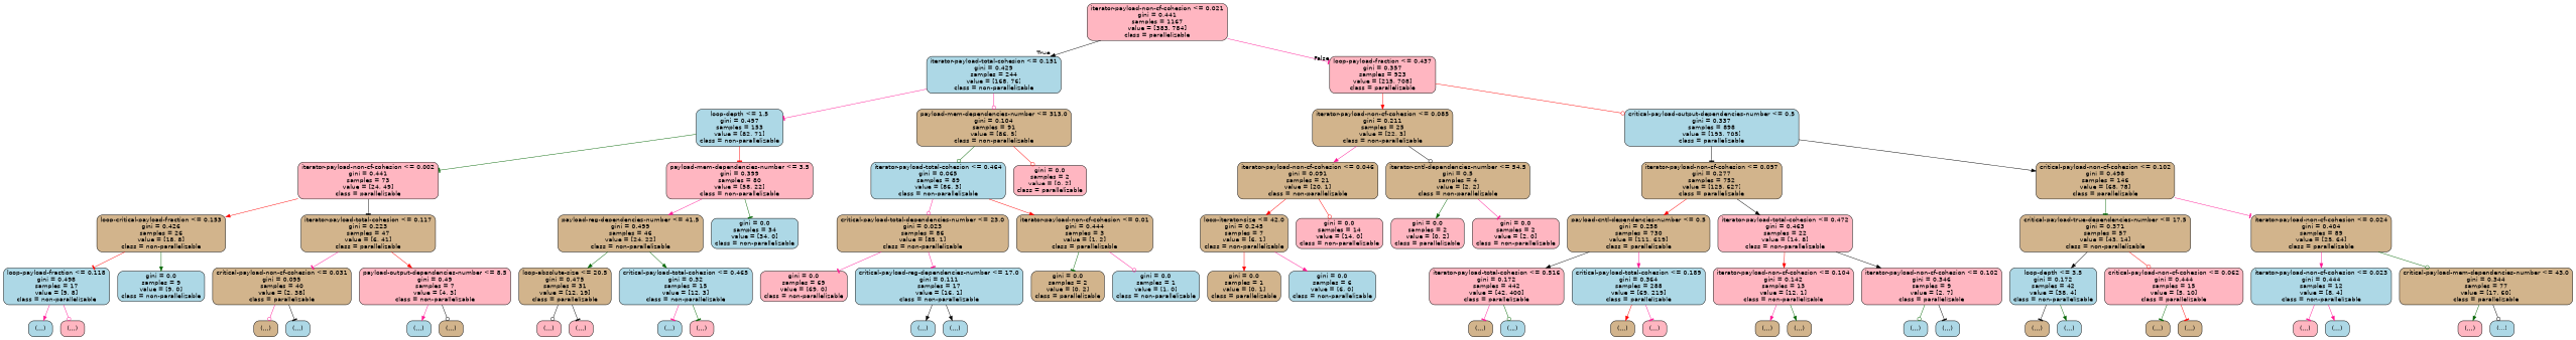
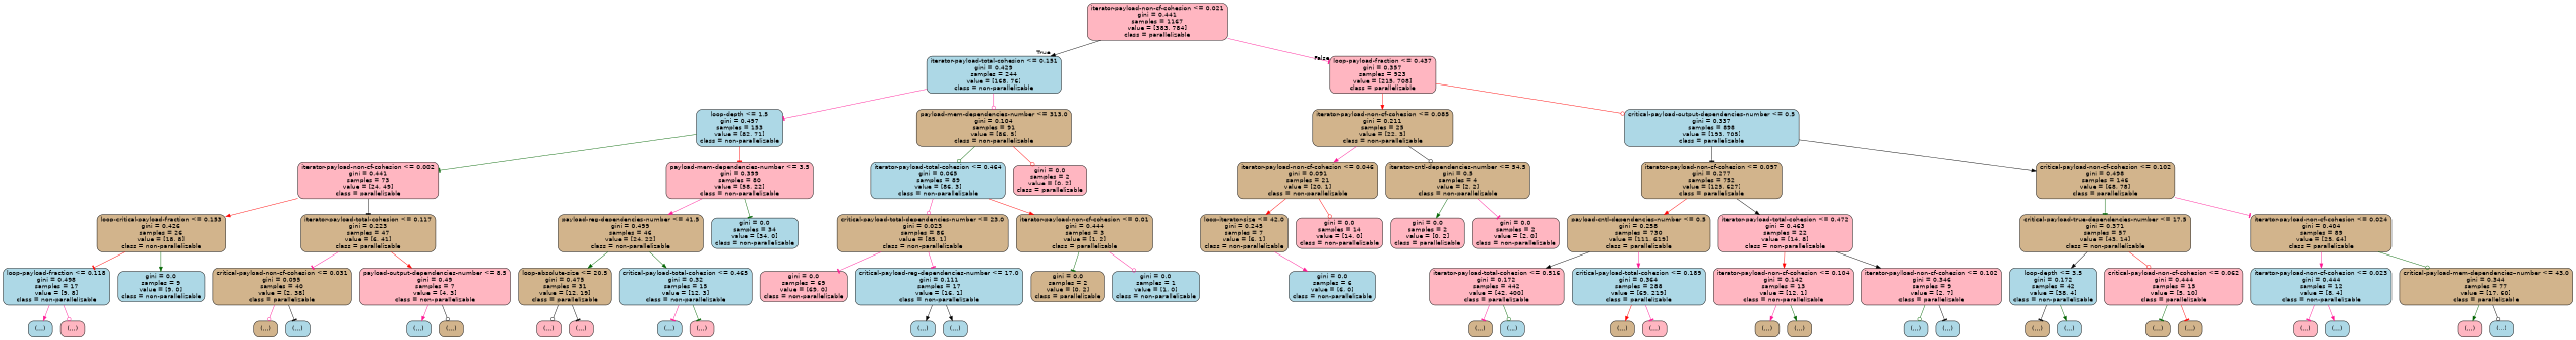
  digraph {
    node [color=black fillcolor=tan fontname=helvetica shape=box style="filled, rounded"]
    edge [fontname=helvetica color=deeppink arrowhead=normal]
    n1 [fillcolor=lightpink label="iterator-payload-non-cf-cohesion <= 0.021\ngini = 0.441\nsamples = 1167\nvalue = [383, 784]\nclass = parallelizable"]
    n2 [fillcolor=lightblue label="iterator-payload-total-cohesion <= 0.151\ngini = 0.429\nsamples = 244\nvalue = [168, 76]\nclass = non-parallelizable"]
    n3 [fillcolor=lightpink label="loop-payload-fraction <= 0.437\ngini = 0.357\nsamples = 923\nvalue = [215, 708]\nclass = parallelizable"]
    n4 [fillcolor=lightblue label="loop-depth <= 1.5\ngini = 0.497\nsamples = 153\nvalue = [82, 71]\nclass = non-parallelizable"]
    n5 [label="payload-mem-dependencies-number <= 313.0\ngini = 0.104\nsamples = 91\nvalue = [86, 5]\nclass = non-parallelizable"]
    n6 [fillcolor=lightpink label="iterator-payload-non-cf-cohesion <= 0.002\ngini = 0.441\nsamples = 73\nvalue = [24, 49]\nclass = parallelizable"]
    n7 [fillcolor=lightpink label="payload-mem-dependencies-number <= 3.5\ngini = 0.399\nsamples = 80\nvalue = [58, 22]\nclass = non-parallelizable"]
    n8 [label="loop-critical-payload-fraction <= 0.153\ngini = 0.426\nsamples = 26\nvalue = [18, 8]\nclass = non-parallelizable"]
    n9 [label="iterator-payload-total-cohesion <= 0.117\ngini = 0.223\nsamples = 47\nvalue = [6, 41]\nclass = parallelizable"]
    n10 [fillcolor=lightblue label="loop-payload-fraction <= 0.118\ngini = 0.498\nsamples = 17\nvalue = [9, 8]\nclass = non-parallelizable"]
    n11 [fillcolor=lightblue label="gini = 0.0\nsamples = 9\nvalue = [9, 0]\nclass = non-parallelizable"]
    n12 [fillcolor=lightblue label="(...)"]
    n13 [fillcolor=lightpink label="(...)"]
    n14 [label="critical-payload-non-cf-cohesion <= 0.031\ngini = 0.095\nsamples = 40\nvalue = [2, 38]\nclass = parallelizable"]
    n15 [fillcolor=lightpink label="payload-output-dependencies-number <= 8.5\ngini = 0.49\nsamples = 7\nvalue = [4, 3]\nclass = non-parallelizable"]
    n16 [label="(...)"]
    n17 [fillcolor=lightblue label="(...)"]
    n18 [fillcolor=lightblue label="(...)"]
    n19 [label="(...)"]
    n20 [label="payload-reg-dependencies-number <= 41.5\ngini = 0.499\nsamples = 46\nvalue = [24, 22]\nclass = non-parallelizable"]
    n21 [fillcolor=lightblue label="gini = 0.0\nsamples = 34\nvalue = [34, 0]\nclass = non-parallelizable"]
    n22 [label="loop-absolute-size <= 20.5\ngini = 0.475\nsamples = 31\nvalue = [12, 19]\nclass = parallelizable"]
    n23 [fillcolor=lightblue label="critical-payload-total-cohesion <= 0.465\ngini = 0.32\nsamples = 15\nvalue = [12, 3]\nclass = non-parallelizable"]
    n24 [fillcolor=lightpink label="(...)"]
    n25 [fillcolor=lightpink label="(...)"]
    n26 [fillcolor=lightblue label="(...)"]
    n27 [fillcolor=lightpink label="(...)"]
    n28 [fillcolor=lightblue label="iterator-payload-total-cohesion <= 0.464\ngini = 0.065\nsamples = 89\nvalue = [86, 3]\nclass = non-parallelizable"]
    n29 [fillcolor=lightpink label="gini = 0.0\nsamples = 2\nvalue = [0, 2]\nclass = parallelizable"]
    n30 [label="critical-payload-total-dependencies-number <= 23.0\ngini = 0.023\nsamples = 86\nvalue = [85, 1]\nclass = non-parallelizable"]
    n31 [label="iterator-payload-non-cf-cohesion <= 0.01\ngini = 0.444\nsamples = 3\nvalue = [1, 2]\nclass = parallelizable"]
    n32 [fillcolor=lightpink label="gini = 0.0\nsamples = 69\nvalue = [69, 0]\nclass = non-parallelizable"]
    n33 [fillcolor=lightblue label="critical-payload-reg-dependencies-number <= 17.0\ngini = 0.111\nsamples = 17\nvalue = [16, 1]\nclass = non-parallelizable"]
    n34 [fillcolor=lightblue label="(...)"]
    n35 [fillcolor=lightblue label="(...)"]
    n36 [label="gini = 0.0\nsamples = 2\nvalue = [0, 2]\nclass = parallelizable"]
    n37 [fillcolor=lightblue label="gini = 0.0\nsamples = 1\nvalue = [1, 0]\nclass = non-parallelizable"]
    n38 [label="iterator-payload-non-cf-cohesion <= 0.085\ngini = 0.211\nsamples = 25\nvalue = [22, 3]\nclass = non-parallelizable"]
    n39 [fillcolor=lightblue label="critical-payload-output-dependencies-number <= 0.5\ngini = 0.337\nsamples = 898\nvalue = [193, 705]\nclass = parallelizable"]
    n40 [label="iterator-payload-non-cf-cohesion <= 0.046\ngini = 0.091\nsamples = 21\nvalue = [20, 1]\nclass = non-parallelizable"]
    n41 [label="iterator-cntl-dependencies-number <= 54.5\ngini = 0.5\nsamples = 4\nvalue = [2, 2]\nclass = non-parallelizable"]
    n42 [label="loop-iterator-size <= 42.0\ngini = 0.245\nsamples = 7\nvalue = [6, 1]\nclass = non-parallelizable"]
    n43 [fillcolor=lightpink label="gini = 0.0\nsamples = 14\nvalue = [14, 0]\nclass = non-parallelizable"]
-   n44 [label="gini = 0.0\nsamples = 1\nvalue = [0, 1]\nclass = parallelizable"]
    n45 [fillcolor=lightblue label="gini = 0.0\nsamples = 6\nvalue = [6, 0]\nclass = non-parallelizable"]
    n46 [fillcolor=lightpink label="gini = 0.0\nsamples = 2\nvalue = [0, 2]\nclass = parallelizable"]
    n47 [fillcolor=lightpink label="gini = 0.0\nsamples = 2\nvalue = [2, 0]\nclass = non-parallelizable"]
    n48 [label="iterator-payload-non-cf-cohesion <= 0.097\ngini = 0.277\nsamples = 752\nvalue = [125, 627]\nclass = parallelizable"]
    n49 [label="critical-payload-non-cf-cohesion <= 0.102\ngini = 0.498\nsamples = 146\nvalue = [68, 78]\nclass = parallelizable"]
    n50 [label="payload-cntl-dependencies-number <= 0.5\ngini = 0.258\nsamples = 730\nvalue = [111, 619]\nclass = parallelizable"]
    n51 [fillcolor=lightpink label="iterator-payload-total-cohesion <= 0.472\ngini = 0.463\nsamples = 22\nvalue = [14, 8]\nclass = non-parallelizable"]
    n52 [fillcolor=lightpink label="iterator-payload-total-cohesion <= 0.516\ngini = 0.172\nsamples = 442\nvalue = [42, 400]\nclass = parallelizable"]
    n53 [fillcolor=lightblue label="critical-payload-total-cohesion <= 0.189\ngini = 0.364\nsamples = 288\nvalue = [69, 219]\nclass = parallelizable"]
    n54 [label="(...)"]
    n55 [fillcolor=lightblue label="(...)"]
    n56 [label="(...)"]
    n57 [fillcolor=lightpink label="(...)"]
    n58 [fillcolor=lightpink label="iterator-payload-non-cf-cohesion <= 0.104\ngini = 0.142\nsamples = 13\nvalue = [12, 1]\nclass = non-parallelizable"]
    n59 [fillcolor=lightpink label="iterator-payload-non-cf-cohesion <= 0.102\ngini = 0.346\nsamples = 9\nvalue = [2, 7]\nclass = parallelizable"]
    n60 [label="(...)"]
    n61 [label="(...)"]
    n62 [fillcolor=lightblue label="(...)"]
    n63 [fillcolor=lightblue label="(...)"]
    n64 [label="critical-payload-true-dependencies-number <= 17.5\ngini = 0.371\nsamples = 57\nvalue = [43, 14]\nclass = non-parallelizable"]
    n65 [label="iterator-payload-non-cf-cohesion <= 0.024\ngini = 0.404\nsamples = 89\nvalue = [25, 64]\nclass = parallelizable"]
    n66 [fillcolor=lightblue label="loop-depth <= 3.5\ngini = 0.172\nsamples = 42\nvalue = [38, 4]\nclass = non-parallelizable"]
    n67 [fillcolor=lightpink label="critical-payload-non-cf-cohesion <= 0.062\ngini = 0.444\nsamples = 15\nvalue = [5, 10]\nclass = parallelizable"]
    n68 [label="(...)"]
    n69 [fillcolor=lightblue label="(...)"]
    n70 [label="(...)"]
    n71 [label="(...)"]
    n72 [fillcolor=lightblue label="iterator-payload-non-cf-cohesion <= 0.023\ngini = 0.444\nsamples = 12\nvalue = [8, 4]\nclass = non-parallelizable"]
    n73 [label="critical-payload-mem-dependencies-number <= 43.0\ngini = 0.344\nsamples = 77\nvalue = [17, 60]\nclass = parallelizable"]
    n74 [fillcolor=lightpink label="(...)"]
    n75 [fillcolor=lightblue label="(...)"]
    n76 [fillcolor=lightpink label="(...)"]
    n77 [fillcolor=lightblue label="(...)"]
    n1 -> n2 [headlabel=True labelangle=45 labeldistance=2.5 color=black]
    n1 -> n3 [headlabel=False labelangle=-45 labeldistance=2.5 arrowhead=tee]
    n2 -> n4 [arrowhead=tee]
    n2 -> n5 [arrowhead=odot]
    n3 -> n38 [color=red]
    n3 -> n39 [color=red arrowhead=odot]
    n4 -> n6 [color=darkgreen arrowhead=tee]
    n4 -> n7 [color=red arrowhead=tee]
    n5 -> n28 [color=darkgreen arrowhead=odot]
    n5 -> n29 [color=red arrowhead=odot]
    n6 -> n8 [color=red]
    n6 -> n9 [color=black arrowhead=tee]
    n7 -> n20
    n7 -> n21 [color=darkgreen arrowhead=tee]
    n8 -> n10 [color=red arrowhead=tee]
    n8 -> n11 [color=darkgreen]
    n9 -> n14 [arrowhead=tee]
    n9 -> n15 [color=red]
    n10 -> n12
    n10 -> n13 [arrowhead=odot]
    n14 -> n16 [arrowhead=odot]
    n14 -> n17 [color=black arrowhead=tee]
    n15 -> n18
    n15 -> n19 [color=black arrowhead=odot]
    n20 -> n22 [color=darkgreen]
    n20 -> n23 [color=darkgreen]
    n22 -> n24 [color=black arrowhead=odot]
    n22 -> n25 [color=black arrowhead=tee]
    n23 -> n26 [arrowhead=tee]
    n23 -> n27 [color=darkgreen arrowhead=tee]
    n28 -> n30 [arrowhead=odot]
    n28 -> n31 [color=red]
    n30 -> n32 [arrowhead=tee]
    n30 -> n33 [arrowhead=tee]
    n31 -> n36 [color=darkgreen arrowhead=tee]
    n31 -> n37 [arrowhead=odot]
    n33 -> n34 [color=black]
    n33 -> n35 [color=black]
    n38 -> n40
    n38 -> n41 [color=black arrowhead=odot]
    n39 -> n48 [color=black arrowhead=tee]
    n39 -> n49 [color=black]
    n40 -> n42 [color=red]
    n40 -> n43 [color=red arrowhead=odot]
    n41 -> n46 [color=darkgreen]
    n41 -> n47 [arrowhead=tee]
-   n42 -> n44 [color=red]
    n42 -> n45
    n48 -> n50 [color=red]
    n48 -> n51 [color=black]
    n49 -> n64 [color=darkgreen arrowhead=tee]
    n49 -> n65 [arrowhead=tee]
    n50 -> n52 [color=black]
    n50 -> n53
    n51 -> n58 [color=red]
    n51 -> n59 [color=black]
    n52 -> n54 [arrowhead=tee]
    n52 -> n55 [color=darkgreen arrowhead=odot]
    n53 -> n56 [color=red]
    n53 -> n57 [arrowhead=tee]
    n58 -> n60
    n58 -> n61 [color=darkgreen]
    n59 -> n62 [color=darkgreen arrowhead=odot]
    n59 -> n63 [color=black arrowhead=tee]
    n64 -> n66 [color=black]
    n64 -> n67 [color=red arrowhead=odot]
    n65 -> n72
    n65 -> n73 [color=darkgreen arrowhead=odot]
    n66 -> n68 [color=black arrowhead=tee]
    n66 -> n69 [color=darkgreen]
    n67 -> n70 [color=darkgreen arrowhead=tee]
    n67 -> n71 [color=red arrowhead=tee]
    n72 -> n74 [arrowhead=tee]
    n72 -> n75
    n73 -> n76 [color=darkgreen]
    n73 -> n77 [color=black arrowhead=odot]
  }
